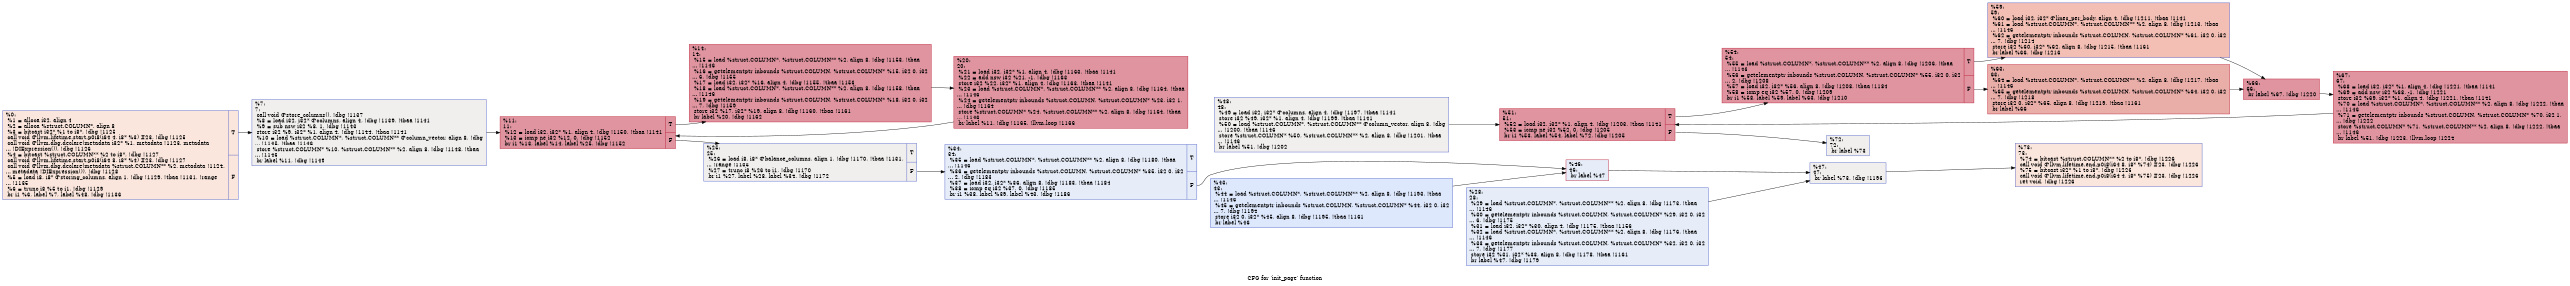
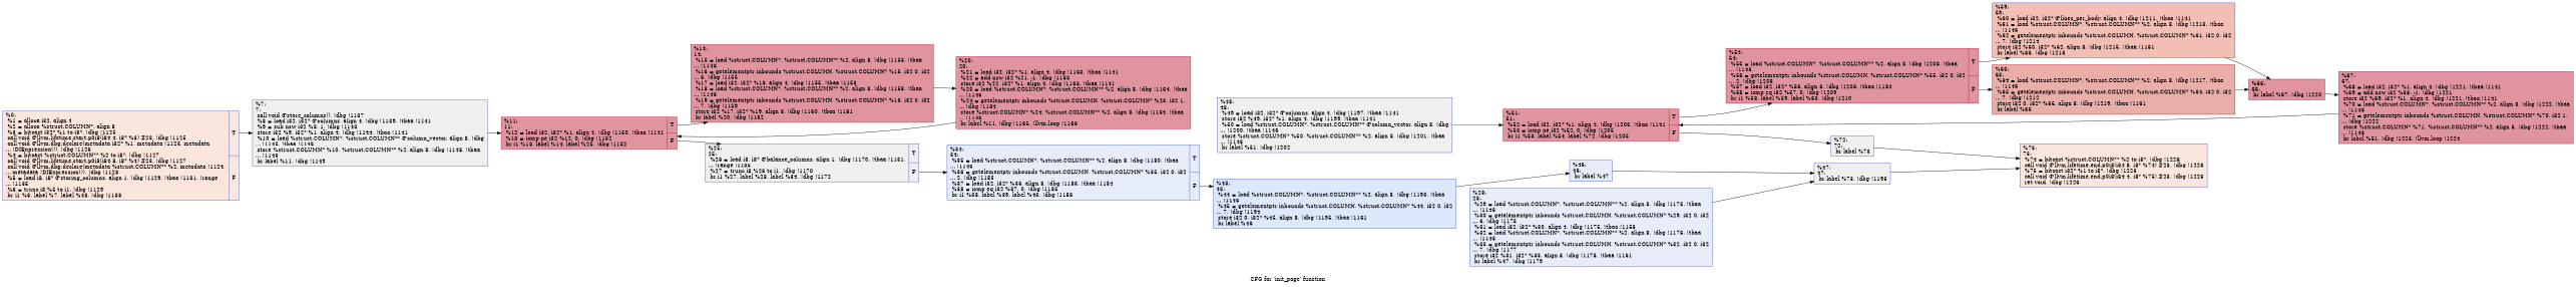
  digraph {
    label="CFG for 'init_page' function"
    rankdir=LR
    node [color="#3d50c3ff" fillcolor="#b70d2870" shape=record style=filled]
    n1 [fillcolor="#f3c7b170" label="{%0:\l  %1 = alloca i32, align 4\l  %2 = alloca %struct.COLUMN*, align 8\l  %3 = bitcast i32* %1 to i8*, !dbg !1125\l  call void @llvm.lifetime.start.p0i8(i64 4, i8* %3) #23, !dbg !1125\l  call void @llvm.dbg.declare(metadata i32* %1, metadata !1123, metadata\l... !DIExpression()), !dbg !1126\l  %4 = bitcast %struct.COLUMN** %2 to i8*, !dbg !1127\l  call void @llvm.lifetime.start.p0i8(i64 8, i8* %4) #23, !dbg !1127\l  call void @llvm.dbg.declare(metadata %struct.COLUMN** %2, metadata !1124,\l... metadata !DIExpression()), !dbg !1128\l  %5 = load i8, i8* @storing_columns, align 1, !dbg !1129, !tbaa !1131, !range\l... !1135\l  %6 = trunc i8 %5 to i1, !dbg !1129\l  br i1 %6, label %7, label %48, !dbg !1136\l|{<s0>T|<s1>F}}"]
    n2 [fillcolor="#e0dbd870" label="{%7:\l7:                                                \l  call void @store_columns(), !dbg !1137\l  %8 = load i32, i32* @columns, align 4, !dbg !1139, !tbaa !1141\l  %9 = sub nsw i32 %8, 1, !dbg !1143\l  store i32 %9, i32* %1, align 4, !dbg !1144, !tbaa !1141\l  %10 = load %struct.COLUMN*, %struct.COLUMN** @column_vector, align 8, !dbg\l... !1145, !tbaa !1146\l  store %struct.COLUMN* %10, %struct.COLUMN** %2, align 8, !dbg !1148, !tbaa\l... !1146\l  br label %11, !dbg !1149\l}"]
    n3 [color="#b70d28ff" label="{%11:\l11:                                               \l  %12 = load i32, i32* %1, align 4, !dbg !1150, !tbaa !1141\l  %13 = icmp ne i32 %12, 0, !dbg !1152\l  br i1 %13, label %14, label %25, !dbg !1152\l|{<s0>T|<s1>F}}"]
    n4 [fillcolor="#e0dbd870" label="{%48:\l48:                                               \l  %49 = load i32, i32* @columns, align 4, !dbg !1197, !tbaa !1141\l  store i32 %49, i32* %1, align 4, !dbg !1199, !tbaa !1141\l  %50 = load %struct.COLUMN*, %struct.COLUMN** @column_vector, align 8, !dbg\l... !1200, !tbaa !1146\l  store %struct.COLUMN* %50, %struct.COLUMN** %2, align 8, !dbg !1201, !tbaa\l... !1146\l  br label %51, !dbg !1202\l}"]
    n5 [color="#b70d28ff" label="{%51:\l51:                                               \l  %52 = load i32, i32* %1, align 4, !dbg !1203, !tbaa !1141\l  %53 = icmp ne i32 %52, 0, !dbg !1205\l  br i1 %53, label %54, label %72, !dbg !1205\l|{<s0>T|<s1>F}}"]
    n6 [color="#b70d28ff" label="{%14:\l14:                                               \l  %15 = load %struct.COLUMN*, %struct.COLUMN** %2, align 8, !dbg !1153, !tbaa\l... !1146\l  %16 = getelementptr inbounds %struct.COLUMN, %struct.COLUMN* %15, i32 0, i32\l... 6, !dbg !1155\l  %17 = load i32, i32* %16, align 4, !dbg !1155, !tbaa !1156\l  %18 = load %struct.COLUMN*, %struct.COLUMN** %2, align 8, !dbg !1158, !tbaa\l... !1146\l  %19 = getelementptr inbounds %struct.COLUMN, %struct.COLUMN* %18, i32 0, i32\l... 7, !dbg !1159\l  store i32 %17, i32* %19, align 8, !dbg !1160, !tbaa !1161\l  br label %20, !dbg !1162\l}"]
    n7 [fillcolor="#e0dbd870" label="{%25:\l25:                                               \l  %26 = load i8, i8* @balance_columns, align 1, !dbg !1170, !tbaa !1131,\l... !range !1135\l  %27 = trunc i8 %26 to i1, !dbg !1170\l  br i1 %27, label %28, label %34, !dbg !1172\l|{<s0>T|<s1>F}}"]
    n8 [color="#b70d28ff" label="{%54:\l54:                                               \l  %55 = load %struct.COLUMN*, %struct.COLUMN** %2, align 8, !dbg !1206, !tbaa\l... !1146\l  %56 = getelementptr inbounds %struct.COLUMN, %struct.COLUMN* %55, i32 0, i32\l... 2, !dbg !1208\l  %57 = load i32, i32* %56, align 8, !dbg !1208, !tbaa !1184\l  %58 = icmp eq i32 %57, 0, !dbg !1209\l  br i1 %58, label %59, label %63, !dbg !1210\l|{<s0>T|<s1>F}}"]
    n9 [fillcolor="#e0dbd870" label="{%72:\l72:                                               \l  br label %73\l}"]
    n10 [color="#b70d28ff" label="{%20:\l20:                                               \l  %21 = load i32, i32* %1, align 4, !dbg !1163, !tbaa !1141\l  %22 = add nsw i32 %21, -1, !dbg !1163\l  store i32 %22, i32* %1, align 4, !dbg !1163, !tbaa !1141\l  %23 = load %struct.COLUMN*, %struct.COLUMN** %2, align 8, !dbg !1164, !tbaa\l... !1146\l  %24 = getelementptr inbounds %struct.COLUMN, %struct.COLUMN* %23, i32 1,\l... !dbg !1164\l  store %struct.COLUMN* %24, %struct.COLUMN** %2, align 8, !dbg !1164, !tbaa\l... !1146\l  br label %11, !dbg !1165, !llvm.loop !1166\l}"]
    n11 [fillcolor="#c7d7f070" label="{%34:\l34:                                               \l  %35 = load %struct.COLUMN*, %struct.COLUMN** %2, align 8, !dbg !1180, !tbaa\l... !1146\l  %36 = getelementptr inbounds %struct.COLUMN, %struct.COLUMN* %35, i32 0, i32\l... 2, !dbg !1183\l  %37 = load i32, i32* %36, align 8, !dbg !1183, !tbaa !1184\l  %38 = icmp eq i32 %37, 0, !dbg !1185\l  br i1 %38, label %39, label %43, !dbg !1186\l|{<s0>T|<s1>F}}"]
    n12 [fillcolor="#c7d7f070" label="{%28:\l28:                                               \l  %29 = load %struct.COLUMN*, %struct.COLUMN** %2, align 8, !dbg !1173, !tbaa\l... !1146\l  %30 = getelementptr inbounds %struct.COLUMN, %struct.COLUMN* %29, i32 0, i32\l... 6, !dbg !1175\l  %31 = load i32, i32* %30, align 4, !dbg !1175, !tbaa !1156\l  %32 = load %struct.COLUMN*, %struct.COLUMN** %2, align 8, !dbg !1176, !tbaa\l... !1146\l  %33 = getelementptr inbounds %struct.COLUMN, %struct.COLUMN* %32, i32 0, i32\l... 7, !dbg !1177\l  store i32 %31, i32* %33, align 8, !dbg !1178, !tbaa !1161\l  br label %47, !dbg !1179\l}"]
    n13 [fillcolor="#e0dbd870" label="{%47:\l47:                                               \l  br label %73, !dbg !1196\l}"]
    n14 [fillcolor="#b2ccfb70" label="{%43:\l43:                                               \l  %44 = load %struct.COLUMN*, %struct.COLUMN** %2, align 8, !dbg !1193, !tbaa\l... !1146\l  %45 = getelementptr inbounds %struct.COLUMN, %struct.COLUMN* %44, i32 0, i32\l... 7, !dbg !1194\l  store i32 0, i32* %45, align 8, !dbg !1195, !tbaa !1161\l  br label %46\l}"]
    n15 [fillcolor="#f3c7b170" label="{%73:\l73:                                               \l  %74 = bitcast %struct.COLUMN** %2 to i8*, !dbg !1226\l  call void @llvm.lifetime.end.p0i8(i64 8, i8* %74) #23, !dbg !1226\l  %75 = bitcast i32* %1 to i8*, !dbg !1226\l  call void @llvm.lifetime.end.p0i8(i64 4, i8* %75) #23, !dbg !1226\l  ret void, !dbg !1226\l}"]
-   n16 [color="#b70d28ff" fillcolor="#c7d7f070" label="{%46:\l46:                                               \l  br label %47\l}"]
+   n16 [fillcolor="#c7d7f070" label="{%46:\l46:                                               \l  br label %47\l}"]
    n17 [fillcolor="#e36c5570" label="{%59:\l59:                                               \l  %60 = load i32, i32* @lines_per_body, align 4, !dbg !1211, !tbaa !1141\l  %61 = load %struct.COLUMN*, %struct.COLUMN** %2, align 8, !dbg !1213, !tbaa\l... !1146\l  %62 = getelementptr inbounds %struct.COLUMN, %struct.COLUMN* %61, i32 0, i32\l... 7, !dbg !1214\l  store i32 %60, i32* %62, align 8, !dbg !1215, !tbaa !1161\l  br label %66, !dbg !1216\l}"]
-   n18 [color="#b70d28ff" fillcolor="#d0473d70" label="{%63:\l63:                                               \l  %64 = load %struct.COLUMN*, %struct.COLUMN** %2, align 8, !dbg !1217, !tbaa\l... !1146\l  %65 = getelementptr inbounds %struct.COLUMN, %struct.COLUMN* %64, i32 0, i32\l... 7, !dbg !1218\l  store i32 0, i32* %65, align 8, !dbg !1219, !tbaa !1161\l  br label %66\l}"]
+   n18 [color="#b70d28ff" fillcolor="#d0473d70" label="{%63:\l63:                                               \l  %64 = load %struct.COLUMN*, %struct.COLUMN** %2, align 8, !dbg !1217, !tbaa\l... !1146\l  %65 = getelementptr inbounds %struct.COLUMN, %struct.COLUMN* %64, i32 0, i32\l... 7, !dbg !1212\l  store i32 0, i32* %65, align 8, !dbg !1219, !tbaa !1161\l  br label %66\l}"]
    n19 [color="#b70d28ff" label="{%66:\l66:                                               \l  br label %67, !dbg !1220\l}"]
    n20 [color="#b70d28ff" label="{%67:\l67:                                               \l  %68 = load i32, i32* %1, align 4, !dbg !1221, !tbaa !1141\l  %69 = add nsw i32 %68, -1, !dbg !1221\l  store i32 %69, i32* %1, align 4, !dbg !1221, !tbaa !1141\l  %70 = load %struct.COLUMN*, %struct.COLUMN** %2, align 8, !dbg !1222, !tbaa\l... !1146\l  %71 = getelementptr inbounds %struct.COLUMN, %struct.COLUMN* %70, i32 1,\l... !dbg !1222\l  store %struct.COLUMN* %71, %struct.COLUMN** %2, align 8, !dbg !1222, !tbaa\l... !1146\l  br label %51, !dbg !1223, !llvm.loop !1224\l}"]
    n1 -> n2 [tailport=s0]
    n2 -> n3
    n3 -> n6 [tailport=s0]
    n3 -> n7 [tailport=s1]
    n4 -> n5
    n5 -> n8 [tailport=s0]
    n5 -> n9 [tailport=s1]
    n6 -> n10
    n7 -> n11 [tailport=s1]
    n8 -> n17 [tailport=s0]
    n8 -> n18 [tailport=s1]
+   n9 -> n15
    n10 -> n3
-   n11 -> n16 [tailport=s1]
+   n11 -> n14 [tailport=s1]
    n12 -> n13
    n13 -> n15
    n14 -> n16
    n16 -> n13
    n17 -> n19
    n18 -> n19
    n19 -> n20
    n20 -> n5
  }
